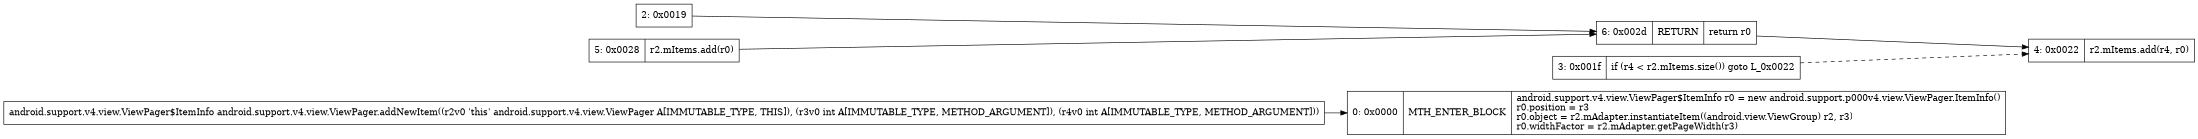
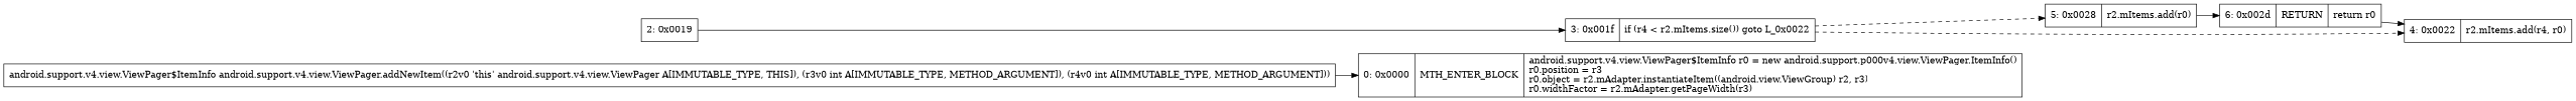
  digraph {
    rankdir=LR
    node [shape=record]
    n1 [label="{0\:\ 0x0000|MTH_ENTER_BLOCK\l|android.support.v4.view.ViewPager$ItemInfo r0 = new android.support.p000v4.view.ViewPager.ItemInfo()\lr0.position = r3\lr0.object = r2.mAdapter.instantiateItem((android.view.ViewGroup) r2, r3)\lr0.widthFactor = r2.mAdapter.getPageWidth(r3)\l}"]
    n2 [label="{2\:\ 0x0019}"]
    n3 [label="{3\:\ 0x001f|if (r4 \< r2.mItems.size()) goto L_0x0022\l}"]
    n4 [label="{5\:\ 0x0028|r2.mItems.add(r0)\l}"]
    n5 [label="{6\:\ 0x002d|RETURN\l|return r0\l}"]
    n6 [label="{4\:\ 0x0022|r2.mItems.add(r4, r0)\l}"]
    n7 [label="{android.support.v4.view.ViewPager$ItemInfo android.support.v4.view.ViewPager.addNewItem((r2v0 'this' android.support.v4.view.ViewPager A[IMMUTABLE_TYPE, THIS]), (r3v0 int A[IMMUTABLE_TYPE, METHOD_ARGUMENT]), (r4v0 int A[IMMUTABLE_TYPE, METHOD_ARGUMENT])) }"]
-   n2 -> n5
+   n2 -> n3
+   n3 -> n4 [style=dashed]
    n3 -> n6 [style=dashed]
    n4 -> n5
    n5 -> n6
    n7 -> n1
  }
